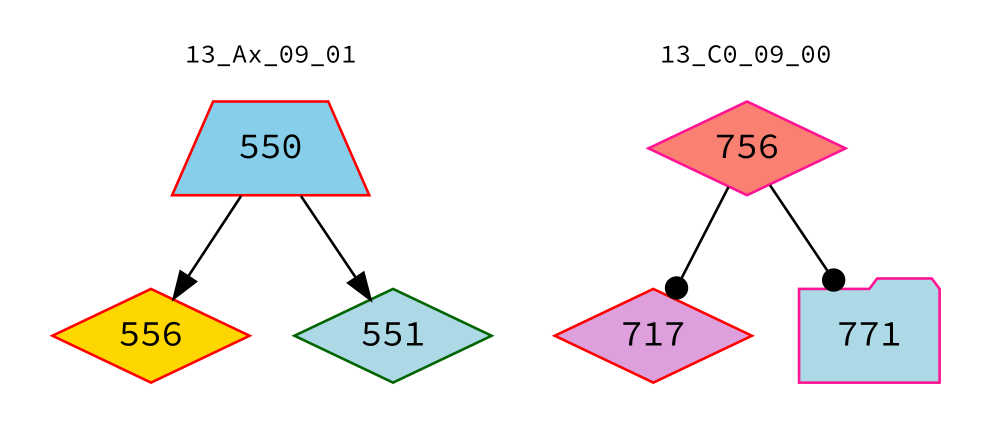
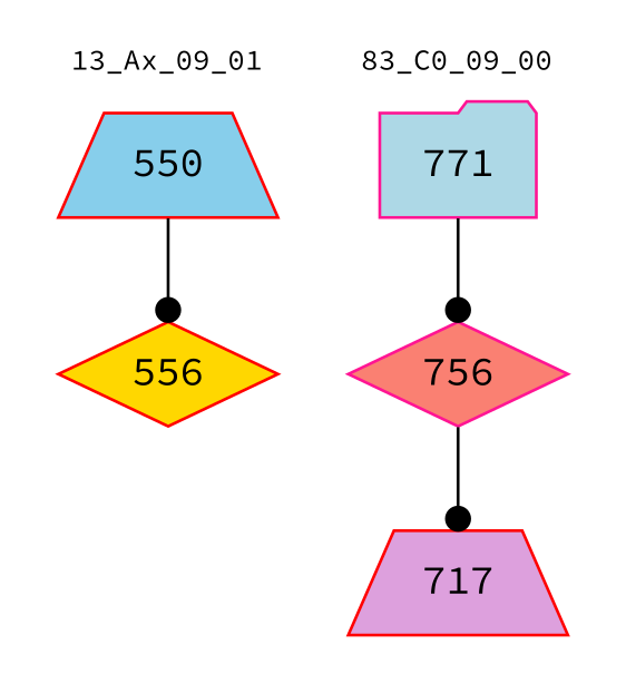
  digraph {
    fontname="Source Code Pro"
    node [color=red fillcolor=lightblue fontname="Source Code Pro" shape=diamond style=filled]
    edge [arrowhead=normal color=black fontname="Source Code Pro"]
    n1 [fillcolor=skyblue label=550 shape=trapezium]
    n2 [fillcolor=gold label=556]
-   n3 [color=darkgreen label=551]
    n4 [color=deeppink fillcolor=salmon label=756]
-   n5 [fillcolor=plum label=717]
+   n5 [fillcolor=plum label=717 shape=trapezium]
    n6 [color=deeppink label=771 shape=folder]
    subgraph cluster_1 {
      color=white
      fontsize=10
      label="13_Ax_09_01"
      n1
      n2
-     n3
    }
    subgraph cluster_2 {
      color=white
      fontsize=10
-     label="13_C0_09_00"
+     label="83_C0_09_00"
      n4
      n5
      n6
    }
-   n1 -> n2
-   n1 -> n3
+   n1 -> n2 [arrowhead=dot]
    n4 -> n5 [arrowhead=dot]
-   n4 -> n6 [arrowhead=dot]
+   n6 -> n4 [arrowhead=dot]
  }
